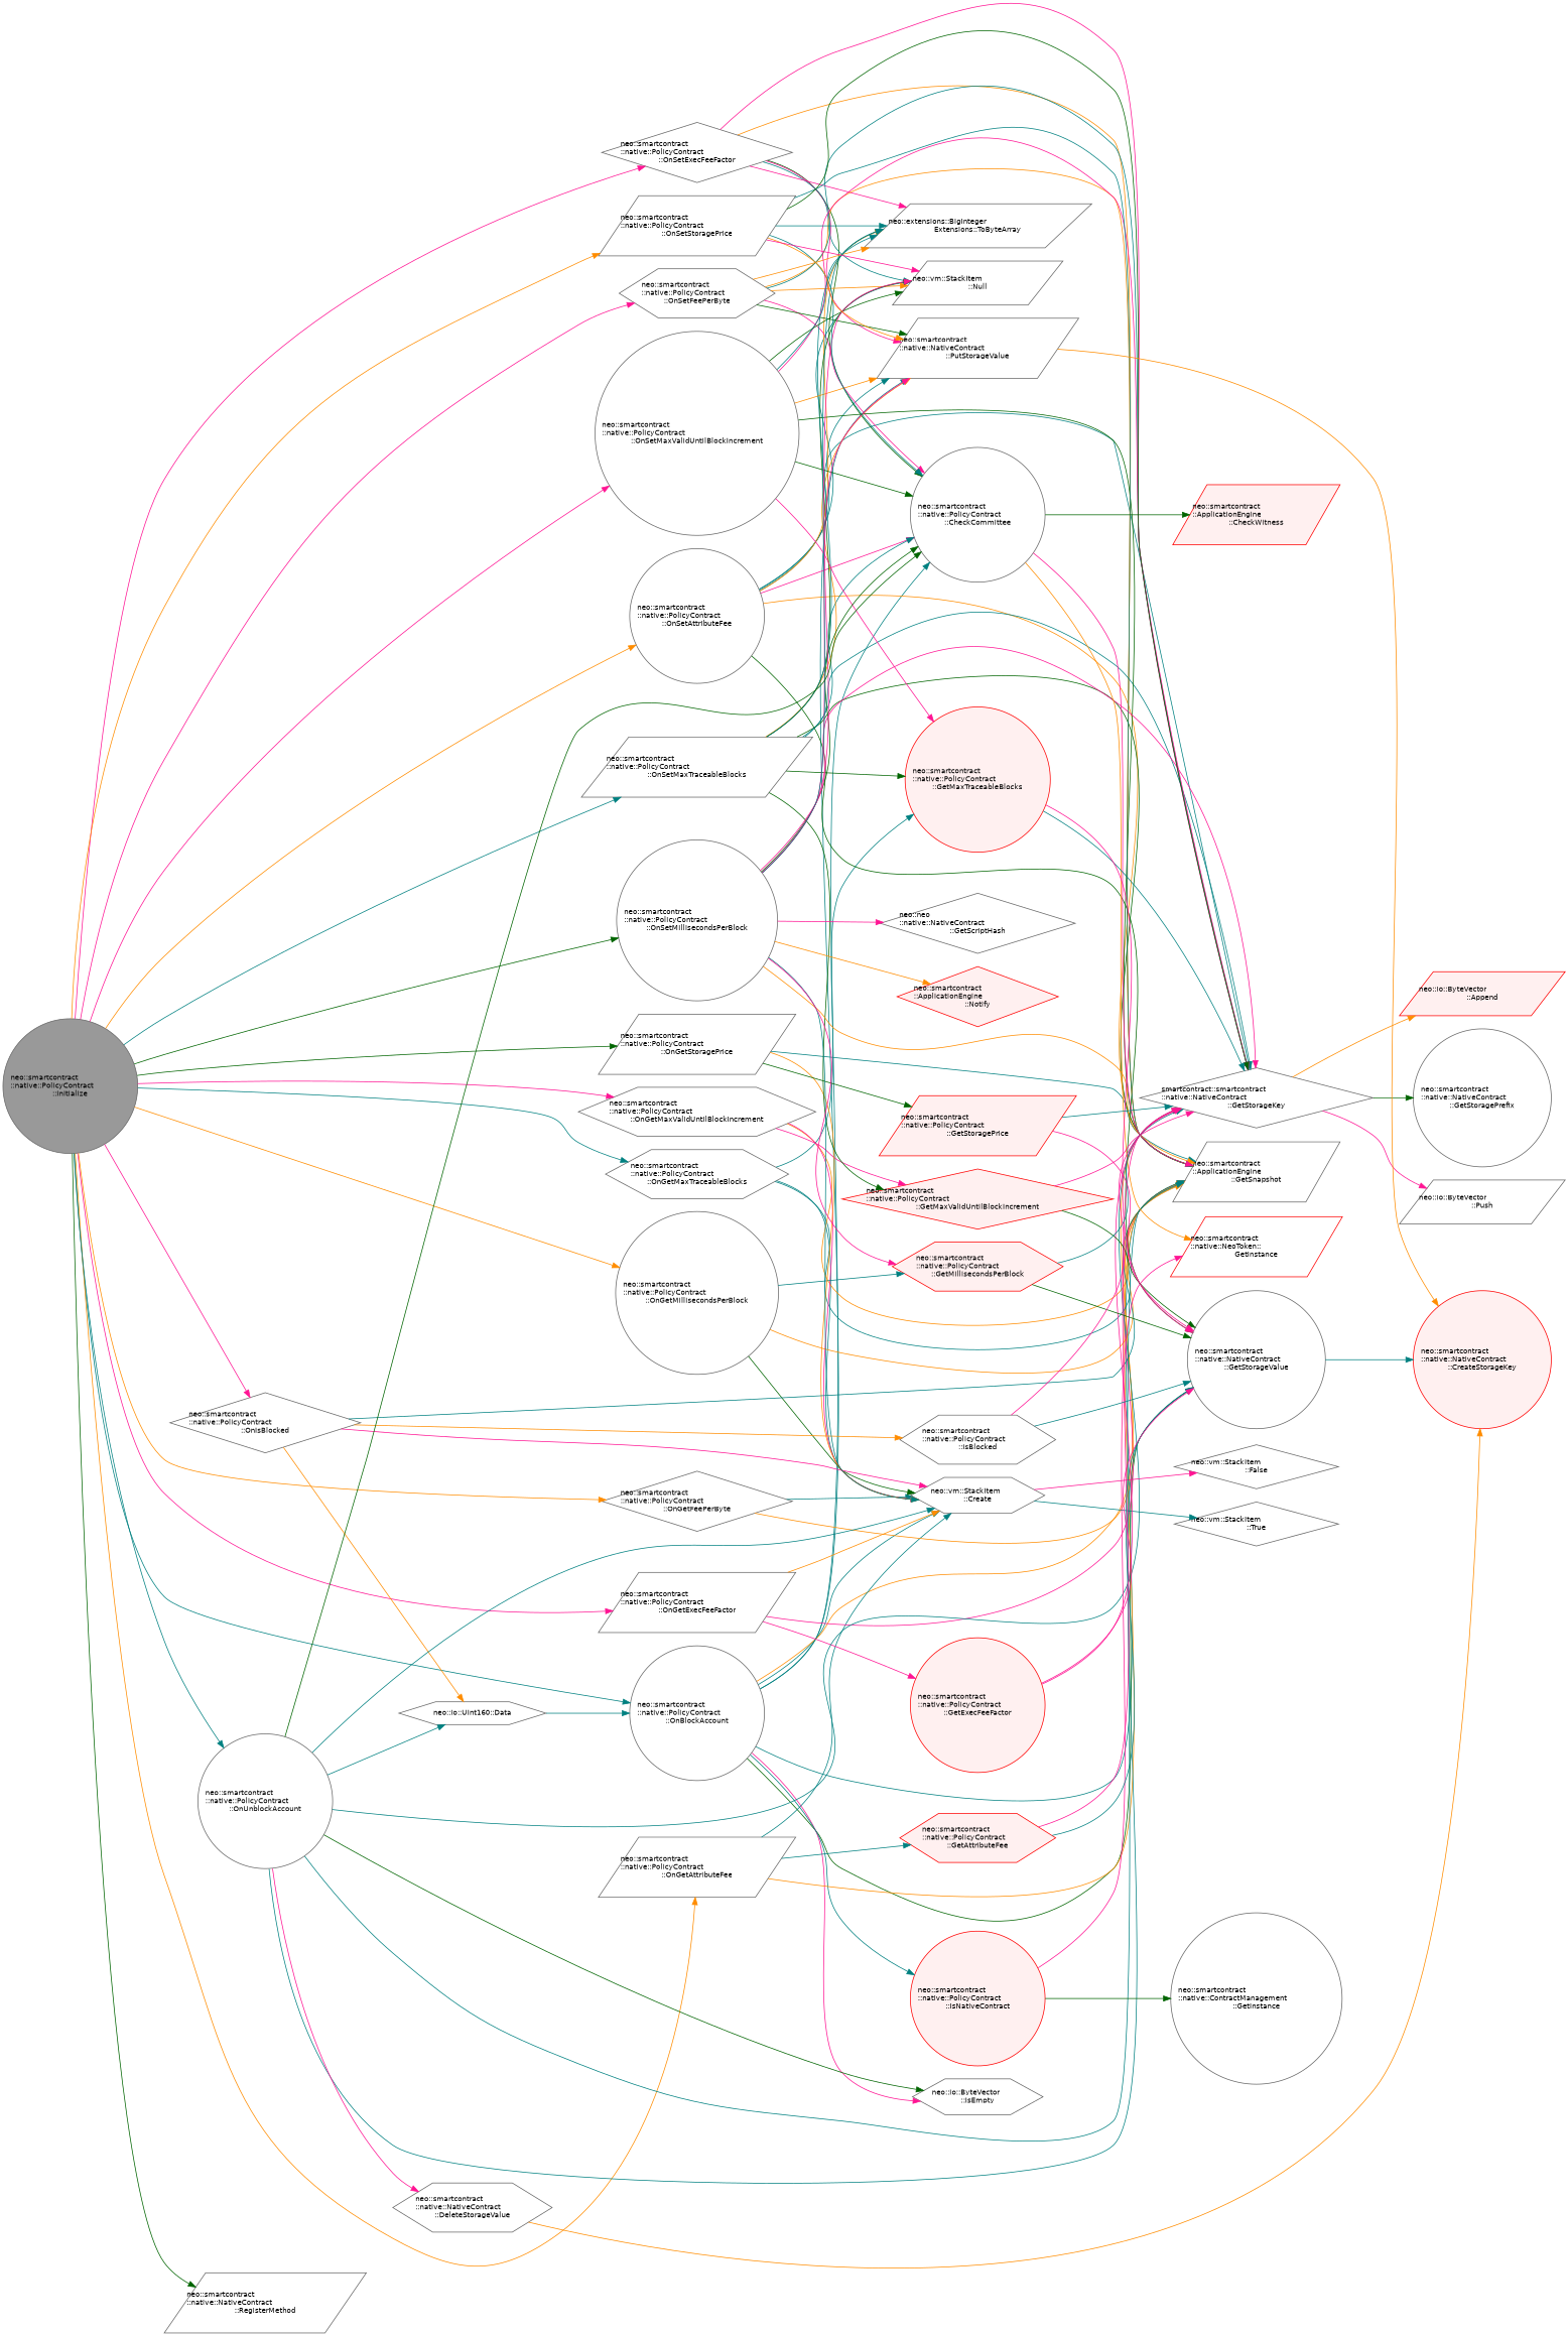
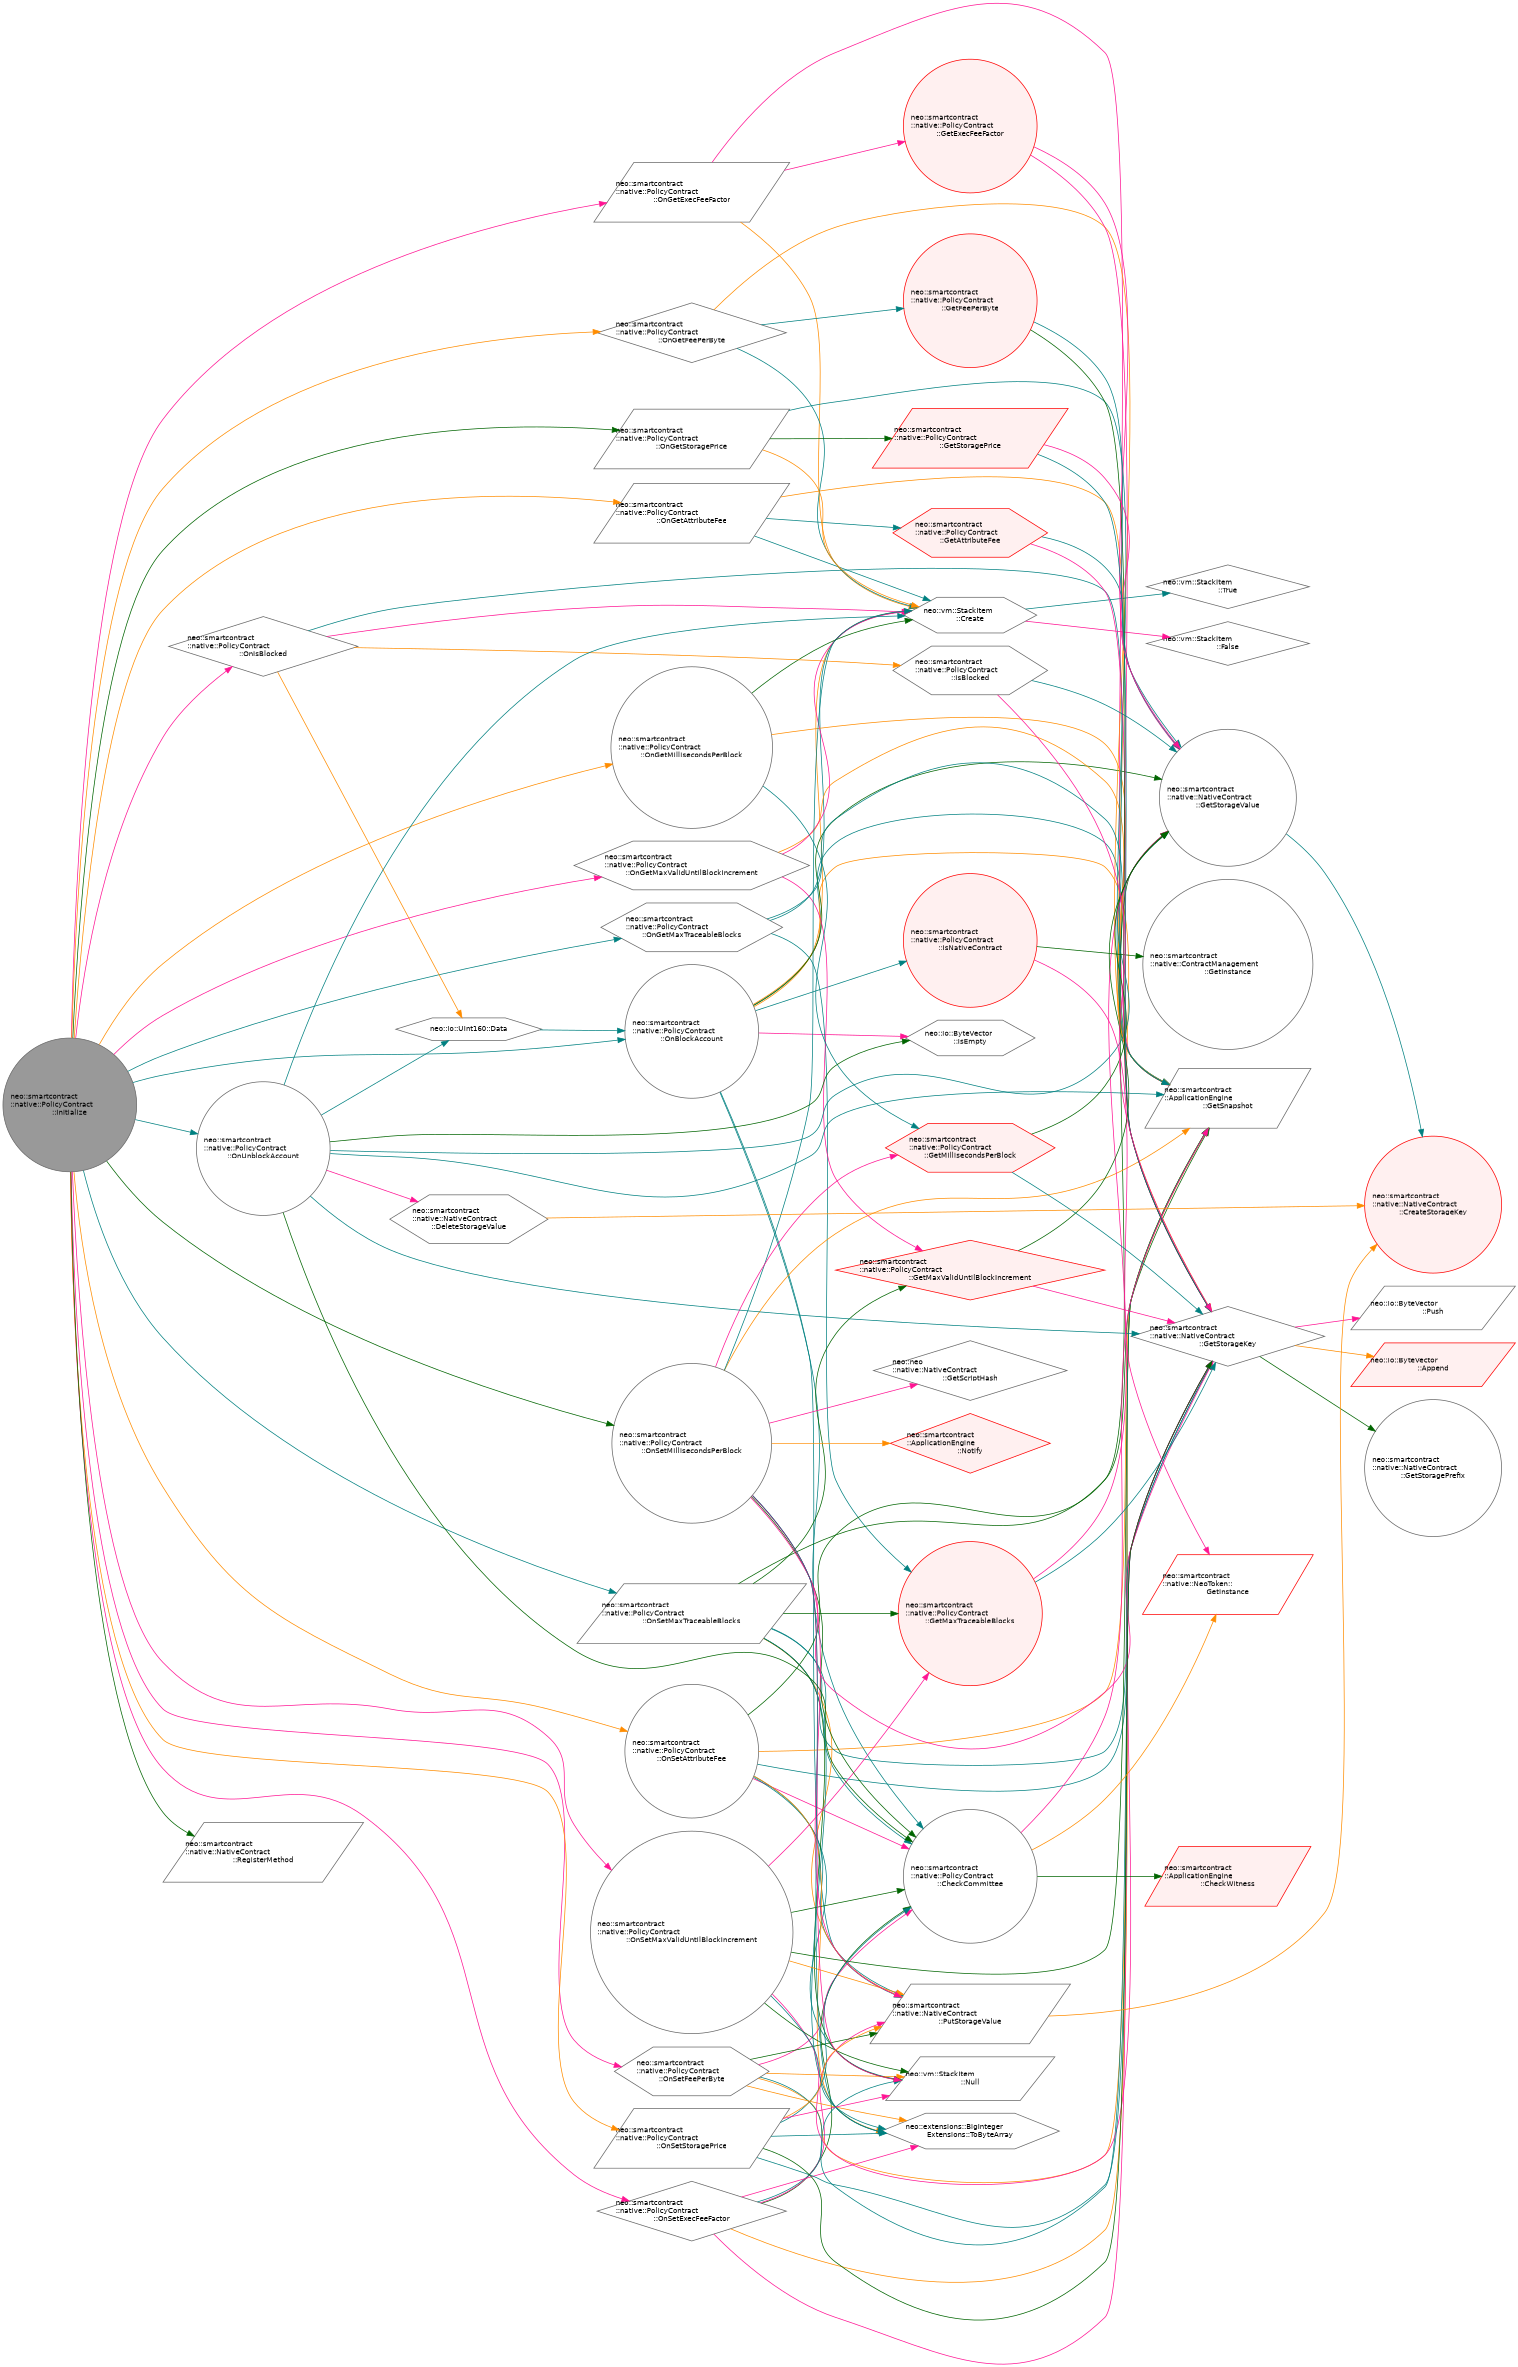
  digraph {
    rankdir=LR
    node [color=grey40 fillcolor=white fontname=Helvetica fontsize=10 shape=circle style=filled]
    edge [color=teal fontname=Helvetica fontsize=10 labelfontname=Helvetica labelfontsize=10 style=solid]
    n1 [color=gray40 fillcolor=grey60 fontcolor=black height=0.2 label="neo::smartcontract\l::native::PolicyContract\l::Initialize" width=0.4]
    n2 [height=0.2 label="neo::smartcontract\l::native::PolicyContract\l::OnBlockAccount" width=0.4]
    n3 [height=0.2 label="neo::smartcontract\l::native::PolicyContract\l::OnGetAttributeFee" shape=parallelogram width=0.4]
    n4 [height=0.2 label="neo::smartcontract\l::native::PolicyContract\l::OnGetExecFeeFactor" shape=parallelogram width=0.4]
    n5 [height=0.2 label="neo::smartcontract\l::native::PolicyContract\l::OnGetFeePerByte" shape=diamond width=0.4]
    n6 [height=0.2 label="neo::smartcontract\l::native::PolicyContract\l::OnGetMaxTraceableBlocks" shape=hexagon width=0.4]
    n7 [height=0.2 label="neo::smartcontract\l::native::PolicyContract\l::OnGetMaxValidUntilBlockIncrement" shape=hexagon width=0.4]
    n8 [height=0.2 label="neo::smartcontract\l::native::PolicyContract\l::OnGetMillisecondsPerBlock" width=0.4]
    n9 [height=0.2 label="neo::smartcontract\l::native::PolicyContract\l::OnGetStoragePrice" shape=parallelogram width=0.4]
    n10 [height=0.2 label="neo::smartcontract\l::native::PolicyContract\l::OnIsBlocked" shape=diamond width=0.4]
    n11 [height=0.2 label="neo::smartcontract\l::native::PolicyContract\l::OnSetAttributeFee" width=0.4]
    n12 [height=0.2 label="neo::smartcontract\l::native::PolicyContract\l::OnSetExecFeeFactor" shape=diamond width=0.4]
    n13 [height=0.2 label="neo::smartcontract\l::native::PolicyContract\l::OnSetFeePerByte" shape=hexagon width=0.4]
    n14 [height=0.2 label="neo::smartcontract\l::native::PolicyContract\l::OnSetMaxTraceableBlocks" shape=parallelogram width=0.4]
    n15 [height=0.2 label="neo::smartcontract\l::native::PolicyContract\l::OnSetMaxValidUntilBlockIncrement" width=0.4]
    n16 [height=0.2 label="neo::smartcontract\l::native::PolicyContract\l::OnSetMillisecondsPerBlock" width=0.4]
    n17 [height=0.2 label="neo::smartcontract\l::native::PolicyContract\l::OnSetStoragePrice" shape=parallelogram width=0.4]
    n18 [height=0.2 label="neo::smartcontract\l::native::PolicyContract\l::OnUnblockAccount" width=0.4]
    n19 [height=0.2 label="neo::smartcontract\l::native::NativeContract\l::RegisterMethod" shape=parallelogram width=0.4]
    n20 [height=0.2 label="neo::smartcontract\l::native::PolicyContract\l::CheckCommittee" width=0.4]
    n21 [height=0.2 label="neo::smartcontract\l::ApplicationEngine\l::GetSnapshot" shape=parallelogram width=0.4]
    n22 [height=0.2 label="neo::vm::StackItem\l::Create" shape=hexagon width=0.4]
-   n23 [height=0.2 label="smartcontract::smartcontract\l::native::NativeContract\l::GetStorageKey" shape=diamond width=0.4]
+   n23 [height=0.2 label="neo::smartcontract\l::native::NativeContract\l::GetStorageKey" shape=diamond width=0.4]
    n24 [height=0.2 label="neo::smartcontract\l::native::NativeContract\l::GetStorageValue" width=0.4]
    n25 [height=0.2 label="neo::io::ByteVector\l::IsEmpty" shape=hexagon width=0.4]
    n26 [color=red fillcolor="#FFF0F0" height=0.2 label="neo::smartcontract\l::native::PolicyContract\l::IsNativeContract" width=0.4]
    n27 [height=0.2 label="neo::smartcontract\l::native::NativeContract\l::PutStorageValue" shape=parallelogram width=0.4]
    n28 [color=red fillcolor="#FFF0F0" height=0.2 label="neo::smartcontract\l::native::PolicyContract\l::GetAttributeFee" shape=hexagon width=0.4]
    n29 [color=red fillcolor="#FFF0F0" height=0.2 label="neo::smartcontract\l::native::PolicyContract\l::GetExecFeeFactor" width=0.4]
+   n30 [color=red fillcolor="#FFF0F0" height=0.2 label="neo::smartcontract\l::native::PolicyContract\l::GetFeePerByte" width=0.4]
    n31 [color=red fillcolor="#FFF0F0" height=0.2 label="neo::smartcontract\l::native::PolicyContract\l::GetMaxTraceableBlocks" width=0.4]
    n32 [color=red fillcolor="#FFF0F0" height=0.2 label="neo::smartcontract\l::native::PolicyContract\l::GetMaxValidUntilBlockIncrement" shape=diamond width=0.4]
    n33 [color=red fillcolor="#FFF0F0" height=0.2 label="neo::smartcontract\l::native::PolicyContract\l::GetMillisecondsPerBlock" shape=hexagon width=0.4]
    n34 [color=red fillcolor="#FFF0F0" height=0.2 label="neo::smartcontract\l::native::PolicyContract\l::GetStoragePrice" shape=parallelogram width=0.4]
    n35 [height=0.2 label="neo::io::UInt160::Data" shape=hexagon width=0.4]
    n36 [height=0.2 label="neo::smartcontract\l::native::PolicyContract\l::IsBlocked" shape=hexagon width=0.4]
    n37 [height=0.2 label="neo::vm::StackItem\l::Null" shape=parallelogram width=0.4]
-   n38 [height=0.2 label="neo::extensions::BigInteger\lExtensions::ToByteArray" shape=parallelogram width=0.4]
+   n38 [height=0.2 label="neo::extensions::BigInteger\lExtensions::ToByteArray" shape=hexagon width=0.4]
    n39 [height=0.2 label="neo::neo\l::native::NativeContract\l::GetScriptHash" shape=diamond width=0.4]
    n40 [color=red fillcolor="#FFF0F0" height=0.2 label="neo::smartcontract\l::ApplicationEngine\l::Notify" shape=diamond width=0.4]
    n41 [height=0.2 label="neo::smartcontract\l::native::NativeContract\l::DeleteStorageValue" shape=hexagon width=0.4]
    n42 [color=red fillcolor="#FFF0F0" height=0.2 label="neo::smartcontract\l::ApplicationEngine\l::CheckWitness" shape=parallelogram width=0.4]
    n43 [color=red height=0.2 label="neo::smartcontract\l::native::NeoToken::\lGetInstance" shape=parallelogram width=0.4]
    n44 [height=0.2 label="neo::vm::StackItem\l::False" shape=diamond width=0.4]
    n45 [height=0.2 label="neo::vm::StackItem\l::True" shape=diamond width=0.4]
    n46 [color=red fillcolor="#FFF0F0" height=0.2 label="neo::io::ByteVector\l::Append" shape=parallelogram width=0.4]
    n47 [height=0.2 label="neo::smartcontract\l::native::NativeContract\l::GetStoragePrefix" width=0.4]
    n48 [height=0.2 label="neo::io::ByteVector\l::Push" shape=parallelogram width=0.4]
    n49 [color=red fillcolor="#FFF0F0" height=0.2 label="neo::smartcontract\l::native::NativeContract\l::CreateStorageKey" width=0.4]
    n50 [height=0.2 label="neo::smartcontract\l::native::ContractManagement\l::GetInstance" width=0.4]
    n1 -> n2
    n1 -> n3 [color=darkorange]
    n1 -> n4 [color=deeppink]
    n1 -> n5 [color=darkorange]
    n1 -> n6
    n1 -> n7 [color=deeppink]
    n1 -> n8 [color=darkorange]
    n1 -> n9 [color=darkgreen]
    n1 -> n10 [color=deeppink]
    n1 -> n11 [color=darkorange]
    n1 -> n12 [color=deeppink]
    n1 -> n13 [color=deeppink]
    n1 -> n14
    n1 -> n15 [color=deeppink]
    n1 -> n16 [color=darkgreen]
    n1 -> n17 [color=darkorange]
    n1 -> n18
    n1 -> n19 [color=darkgreen]
    n2 -> n20
    n2 -> n21
-   n2 -> n22
+   n2 -> n22 [color=darkorange]
    n2 -> n23 [color=darkorange]
    n2 -> n24 [color=darkgreen]
    n2 -> n25 [color=deeppink]
    n2 -> n26
    n2 -> n27
    n3 -> n21 [color=darkorange]
    n3 -> n22
    n3 -> n28
    n4 -> n21 [color=deeppink]
    n4 -> n22 [color=darkorange]
    n4 -> n29 [color=deeppink]
    n5 -> n21 [color=darkorange]
    n5 -> n22
+   n5 -> n30
    n6 -> n21
    n6 -> n22
    n6 -> n31
    n7 -> n21 [color=darkorange]
    n7 -> n22 [color=deeppink]
    n7 -> n32 [color=deeppink]
    n8 -> n21 [color=darkorange]
    n8 -> n22 [color=darkgreen]
    n8 -> n33
    n9 -> n21
    n9 -> n22 [color=darkorange]
    n9 -> n34 [color=darkgreen]
    n10 -> n21
    n10 -> n22 [color=deeppink]
    n10 -> n35 [color=darkorange]
    n10 -> n36 [color=darkorange]
    n11 -> n20 [color=deeppink]
    n11 -> n21 [color=darkorange]
    n11 -> n23
    n11 -> n24 [color=darkgreen]
    n11 -> n27
    n11 -> n37
    n11 -> n38 [color=darkorange]
    n12 -> n20 [color=darkgreen]
    n12 -> n21 [color=darkorange]
    n12 -> n23 [color=deeppink]
    n12 -> n27 [color=deeppink]
    n12 -> n37
    n12 -> n38 [color=deeppink]
    n13 -> n20 [color=deeppink]
    n13 -> n21 [color=darkorange]
    n13 -> n23
    n13 -> n27 [color=darkgreen]
    n13 -> n37 [color=darkorange]
    n13 -> n38 [color=darkorange]
    n14 -> n20
    n14 -> n21 [color=darkgreen]
    n14 -> n23
    n14 -> n27 [color=darkorange]
    n14 -> n31 [color=darkgreen]
    n14 -> n32 [color=darkgreen]
    n14 -> n37 [color=darkgreen]
    n14 -> n38
    n15 -> n20 [color=darkgreen]
    n15 -> n21 [color=darkgreen]
    n15 -> n23 [color=deeppink]
    n15 -> n27 [color=darkorange]
    n15 -> n31 [color=deeppink]
    n15 -> n37 [color=darkgreen]
    n15 -> n38
    n16 -> n20 [color=darkgreen]
    n16 -> n21 [color=darkorange]
    n16 -> n22
    n16 -> n23 [color=deeppink]
    n16 -> n27 [color=deeppink]
    n16 -> n33 [color=deeppink]
    n16 -> n37 [color=deeppink]
    n16 -> n38
    n16 -> n39 [color=deeppink]
    n16 -> n40 [color=darkorange]
    n17 -> n20
    n17 -> n21
    n17 -> n23 [color=darkgreen]
    n17 -> n27 [color=darkorange]
    n17 -> n37 [color=deeppink]
    n17 -> n38
    n18 -> n20 [color=darkgreen]
    n18 -> n21
    n18 -> n22
    n18 -> n23
    n18 -> n24
    n18 -> n25 [color=darkgreen]
    n18 -> n35
    n18 -> n41 [color=deeppink]
    n20 -> n21 [color=deeppink]
    n20 -> n42 [color=darkgreen]
    n20 -> n43 [color=darkorange]
    n22 -> n44 [color=deeppink]
    n22 -> n45
    n23 -> n46 [color=darkorange]
    n23 -> n47 [color=darkgreen]
    n23 -> n48 [color=deeppink]
    n24 -> n49
    n26 -> n43 [color=deeppink]
    n26 -> n50 [color=darkgreen]
    n27 -> n49 [color=darkorange]
    n28 -> n23 [color=deeppink]
    n28 -> n24
    n29 -> n23 [color=deeppink]
    n29 -> n24 [color=deeppink]
+   n30 -> n23 [color=darkgreen]
+   n30 -> n24
    n31 -> n23
    n31 -> n24 [color=deeppink]
    n32 -> n23 [color=deeppink]
    n32 -> n24 [color=darkgreen]
    n33 -> n23
    n33 -> n24 [color=darkgreen]
    n34 -> n23
    n34 -> n24 [color=deeppink]
    n35 -> n2
    n36 -> n23 [color=deeppink]
    n36 -> n24
    n41 -> n49 [color=darkorange]
  }
